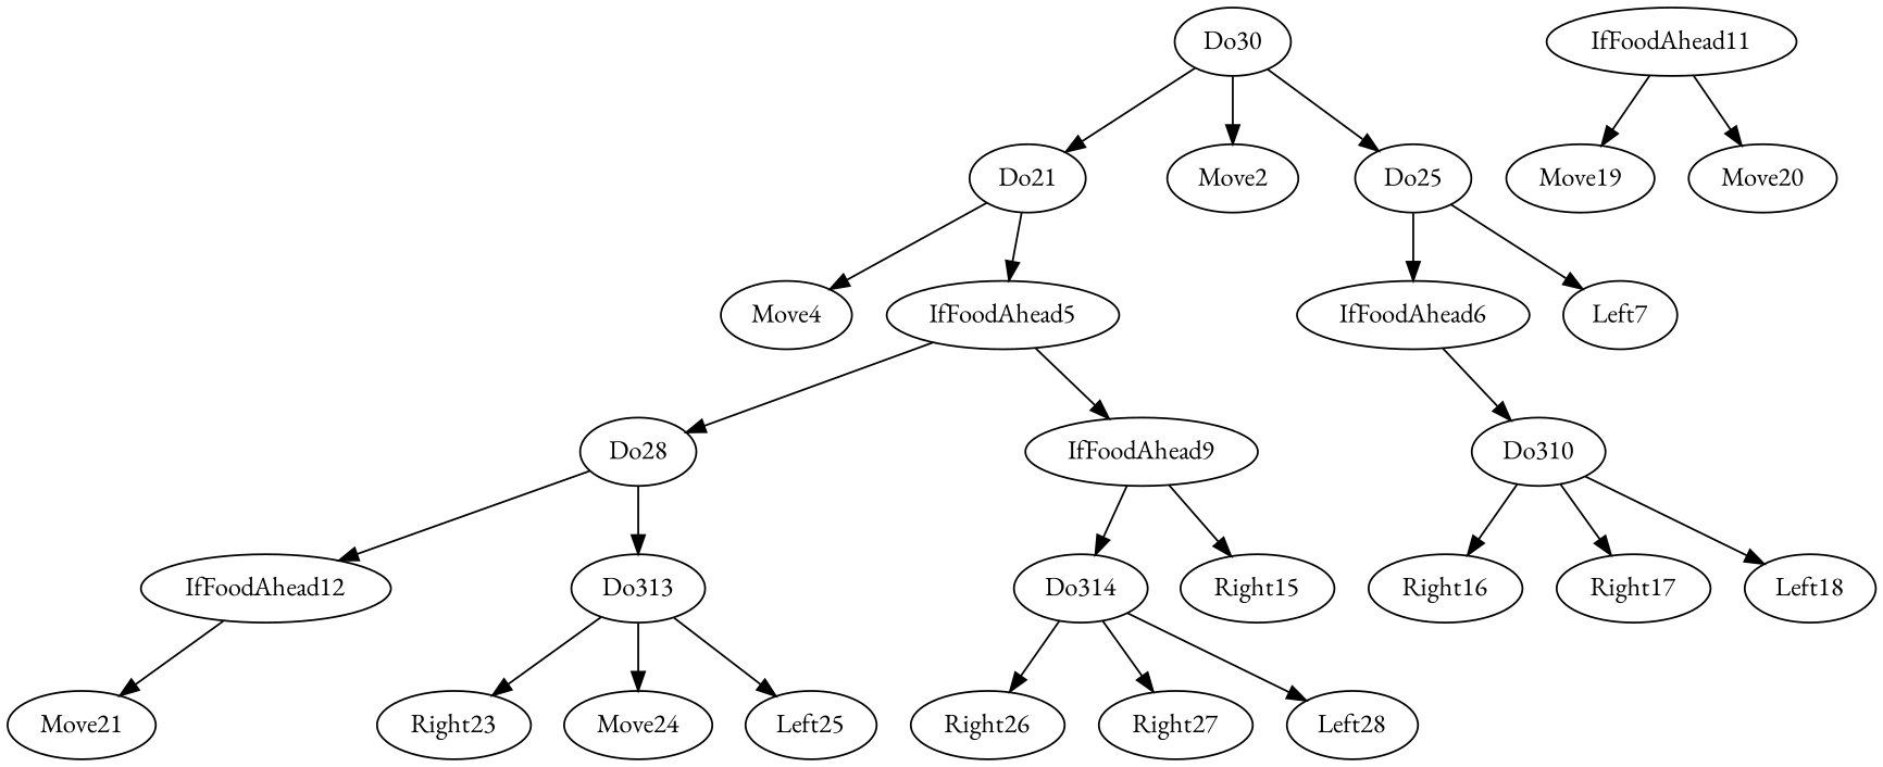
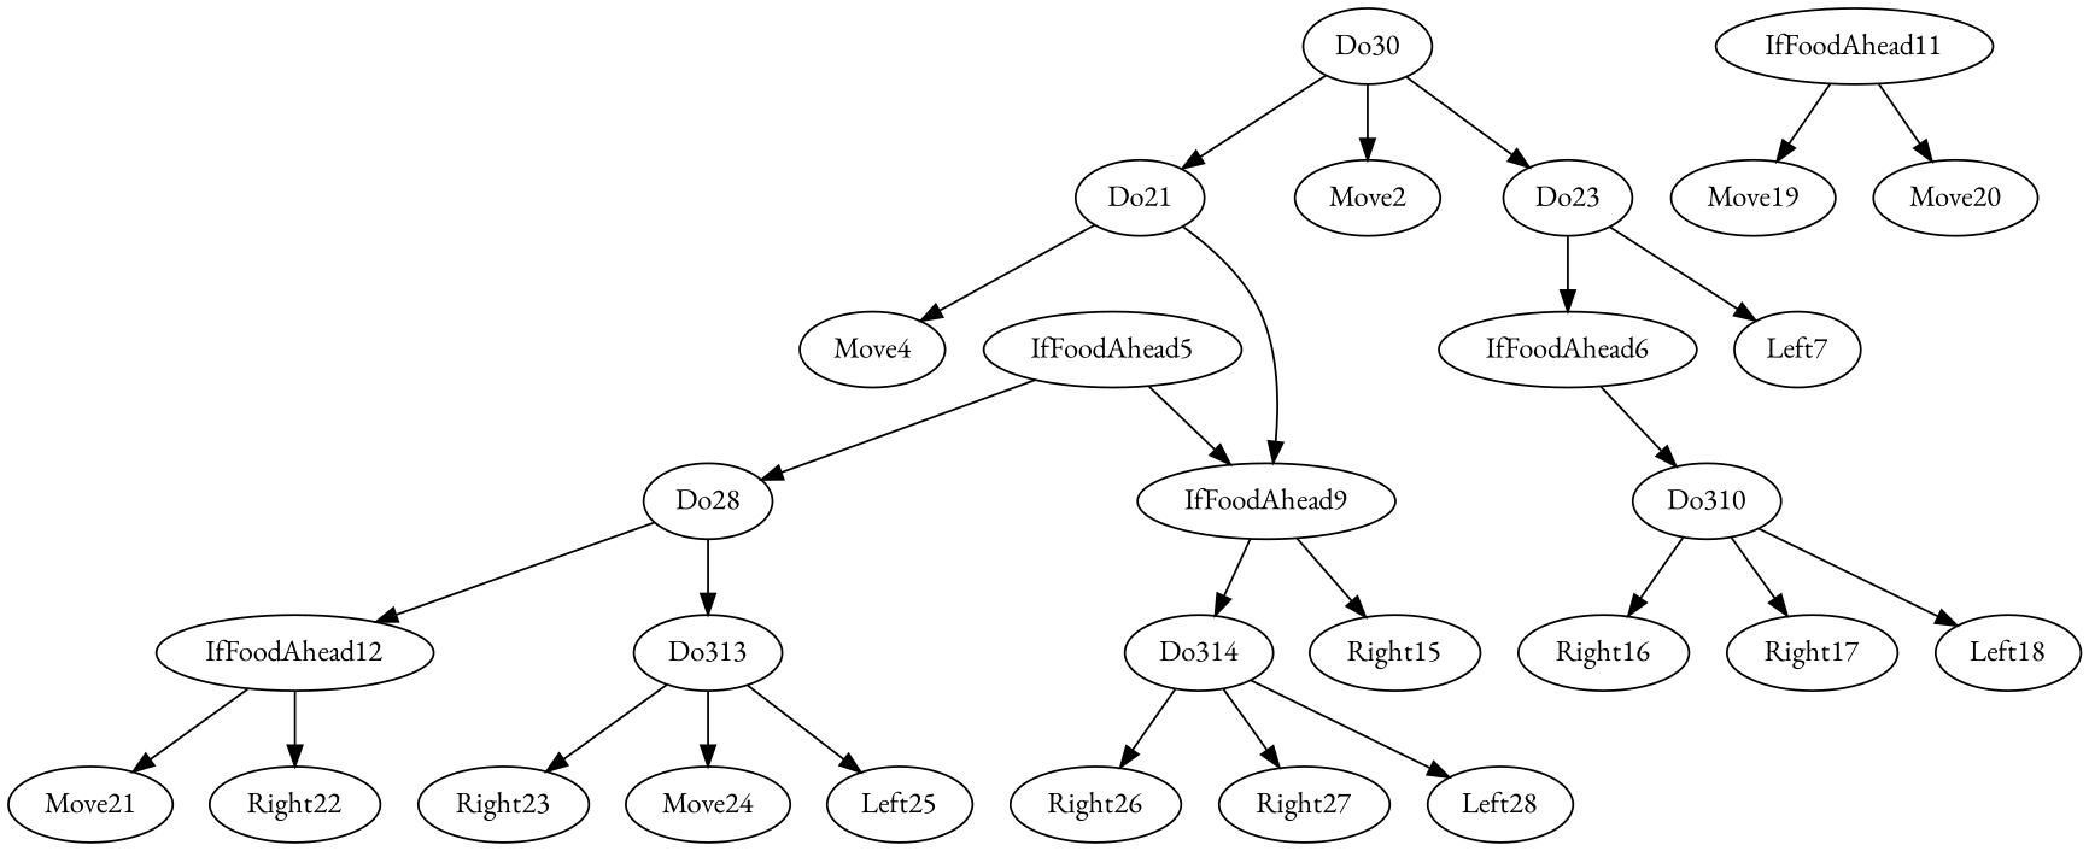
  digraph {
    fontname="EB Garamond"
    node [fontname="EB Garamond"]
    edge [fontname="EB Garamond"]
    Do30
    Do21
    Move2
-   Do23 [label=Do25]
+   Do23
    Move4
    IfFoodAhead5
    IfFoodAhead6
    Left7
    Do28
    IfFoodAhead9
    Do310
    IfFoodAhead12
    Do313
    Do314
    Right15
    Right16
    Right17
    Left18
    IfFoodAhead11
    Move19
    Move20
    Move21
+   Right22
    Right23
    Move24
    Left25
    Right26
    Right27
    Left28
    Do30 -> Do21
    Do30 -> Move2
    Do30 -> Do23
    Do21 -> Move4
-   Do21 -> IfFoodAhead5
+   Do21 -> IfFoodAhead9
    Do23 -> IfFoodAhead6
    Do23 -> Left7
    IfFoodAhead5 -> Do28
    IfFoodAhead5 -> IfFoodAhead9
    IfFoodAhead6 -> Do310
    Do28 -> IfFoodAhead12
    Do28 -> Do313
    IfFoodAhead9 -> Do314
    IfFoodAhead9 -> Right15
    Do310 -> Right16
    Do310 -> Right17
    Do310 -> Left18
    IfFoodAhead12 -> Move21
+   IfFoodAhead12 -> Right22
    Do313 -> Right23
    Do313 -> Move24
    Do313 -> Left25
    Do314 -> Right26
    Do314 -> Right27
    Do314 -> Left28
    IfFoodAhead11 -> Move19
    IfFoodAhead11 -> Move20
  }
